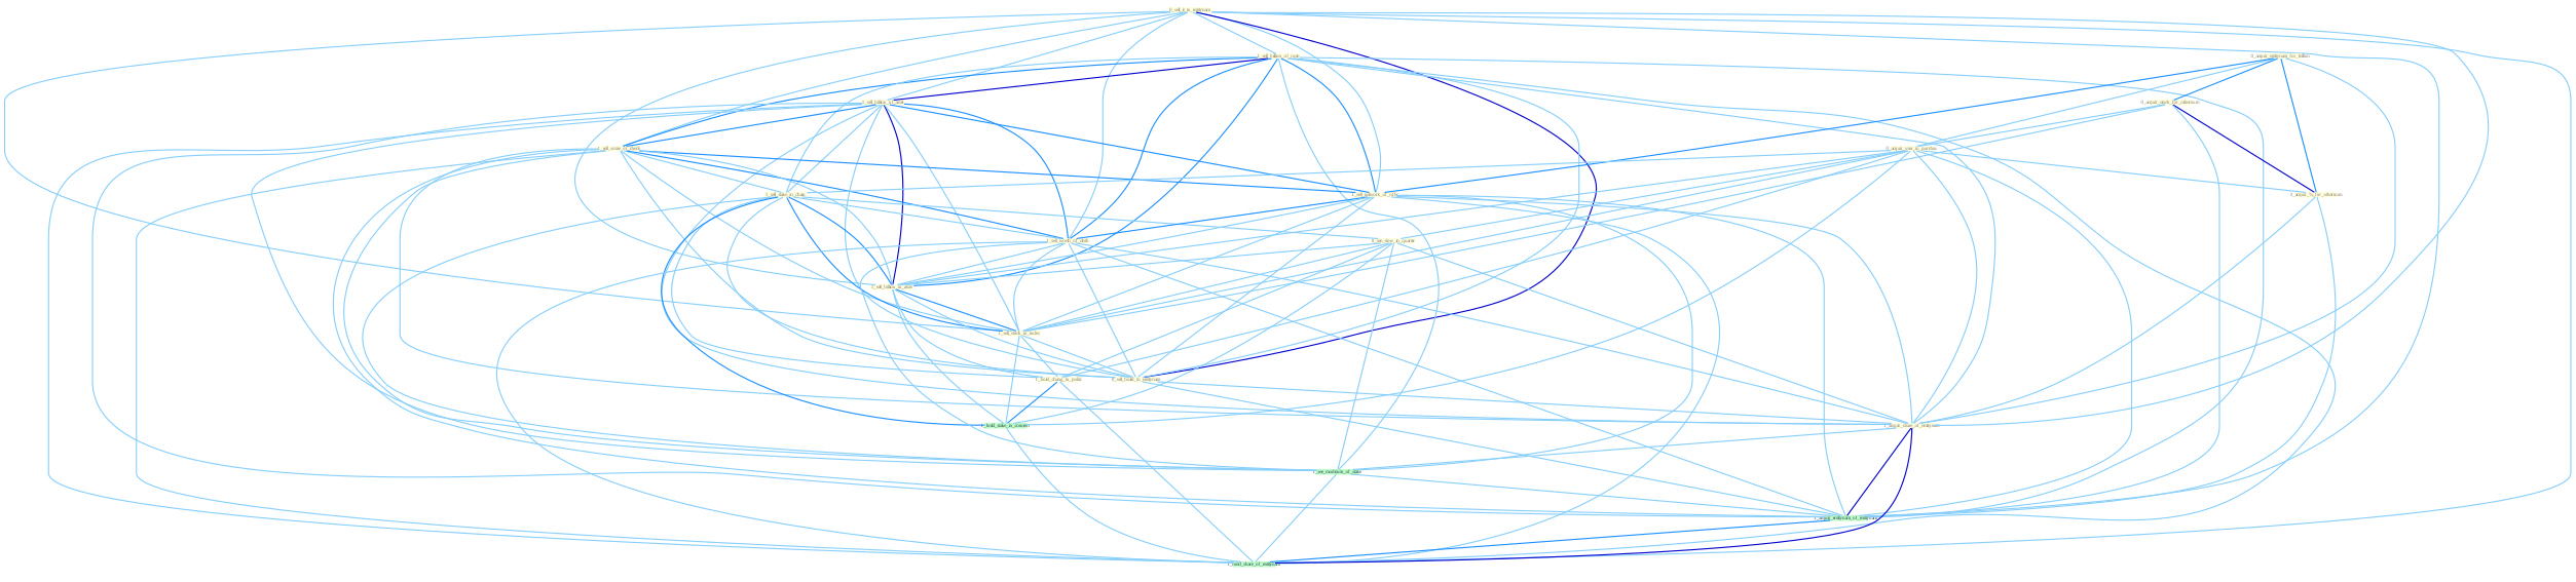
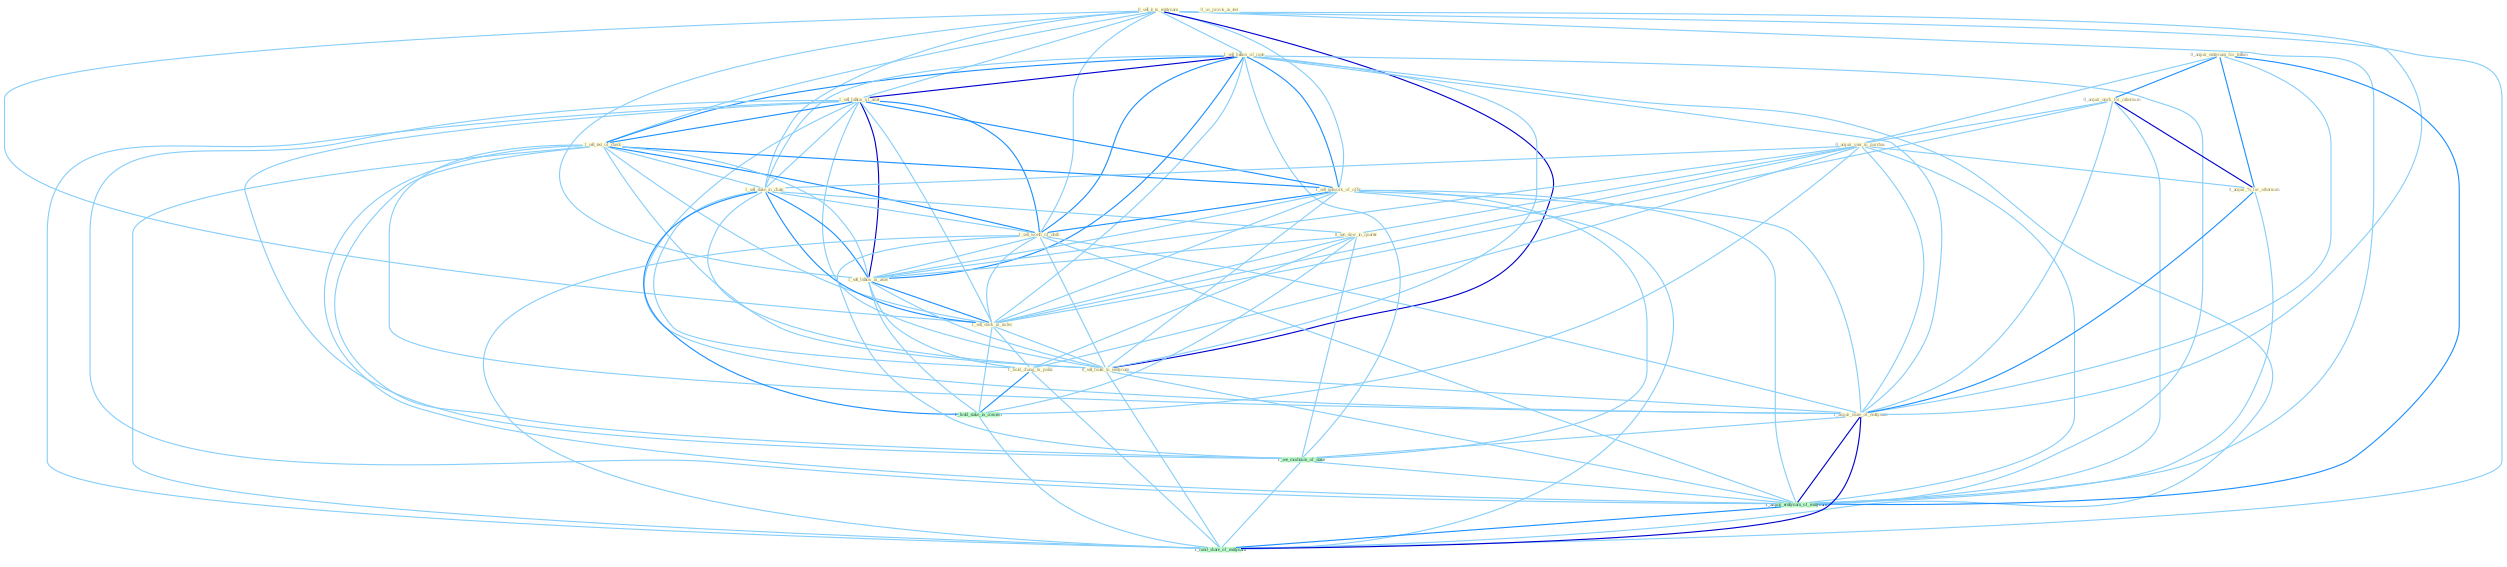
  graph {
    fontname="Liberation Serif"
    node [color="#ffffe0" fixedsize=true fontcolor="#8b7d6b" fontname="Liberation Serif" fontsize=4 shape=polygon style=filled]
    edge [color="#87cefa" fontname="Liberation Serif" w=1]
    "0_sell_it_to_entitynam " [height=.06 width=.5]
    "1_sell_billion_of_note " [height=.06 width=.5]
    "0_acquir_entitynam_for_billion " [height=.06 width=.5]
    "1_sell_billion_of_asset " [height=.06 width=.5]
-   "1_sell_some_of_check " [height=.06 width=.5]
+   "1_sell_some_of_check " [height=.06 width=.5 label="1_sell_test_of_check"]
+   "0_us_provis_as_test " [height=.06 width=.5]
    "0_acquir_stock_for_othernum " [height=.06 width=.5]
    "0_acquir_year_in_purchas " [height=.06 width=.5]
    "1_sell_stake_in_chain " [height=.06 width=.5]
    "1_sell_network_of_offic " [height=.06 width=.5]
    "0_acquir_%_for_othernum " [height=.06 width=.5]
    "0_see_slow_in_quarter " [height=.06 width=.5]
    "1_sell_worth_of_cloth " [height=.06 width=.5]
    "1_sell_billion_in_asset " [height=.06 width=.5]
    "1_sell_stock_in_index " [height=.06 width=.5]
    "1_hold_chang_in_polici " [height=.06 width=.5]
    "0_sell_build_to_entitynam " [height=.06 width=.5]
    "1_acquir_share_of_entitynam " [height=.06 width=.5]
    "1_acquir_entitynam_of_entitynam " [color="#BDFCC9" fontcolor="#2f4f4f" height=.06 width=.5]
    "1_hold_share_of_entitynam " [color="#BDFCC9" fontcolor="#2f4f4f" height=.06 width=.5]
    n21 [color="#BDFCC9" fontcolor="#2f4f4f" height=.06 label="1_see_modicum_of_stake" width=.5]
    "1_hold_stake_in_concern " [color="#BDFCC9" fontcolor="#2f4f4f" height=.06 width=.5]
    subgraph sub_1 {
    }
    subgraph sub_2 {
      "0_sell_it_to_entitynam "
      "1_sell_billion_of_note "
      "0_acquir_entitynam_for_billion "
      "1_sell_billion_of_asset "
      "1_sell_some_of_check "
+     "0_us_provis_as_test "
      "0_acquir_stock_for_othernum "
      "0_acquir_year_in_purchas "
      "1_sell_stake_in_chain "
      "1_sell_network_of_offic "
      "0_acquir_%_for_othernum "
      "0_see_slow_in_quarter "
      "1_sell_worth_of_cloth "
      "1_sell_billion_in_asset "
      "1_sell_stock_in_index "
      "1_hold_chang_in_polici "
      "0_sell_build_to_entitynam "
      "1_acquir_share_of_entitynam "
    }
    "0_sell_it_to_entitynam " -- "1_sell_billion_of_note "
    "0_sell_it_to_entitynam " -- "1_sell_billion_of_asset "
    "0_sell_it_to_entitynam " -- "1_sell_some_of_check "
-   n21 -- "1_sell_stake_in_chain "
+   "0_sell_it_to_entitynam " -- "1_sell_stake_in_chain "
    "0_sell_it_to_entitynam " -- "1_sell_network_of_offic "
    "0_sell_it_to_entitynam " -- "1_sell_worth_of_cloth "
    "0_sell_it_to_entitynam " -- "1_sell_billion_in_asset "
    "0_sell_it_to_entitynam " -- "1_sell_stock_in_index "
    "0_sell_it_to_entitynam " -- "0_sell_build_to_entitynam " [color="#0000cd" w=3]
    "0_sell_it_to_entitynam " -- "1_acquir_share_of_entitynam "
    "0_sell_it_to_entitynam " -- "1_acquir_entitynam_of_entitynam "
    "0_sell_it_to_entitynam " -- "1_hold_share_of_entitynam "
    "1_sell_billion_of_note " -- "1_sell_billion_of_asset " [color="#0000cd" w=3]
    "1_sell_billion_of_note " -- "1_sell_some_of_check " [color="#1e90ff" w=2]
    "1_sell_billion_of_note " -- "1_sell_stake_in_chain "
    "1_sell_billion_of_note " -- "1_sell_network_of_offic " [color="#1e90ff" w=2]
    "1_sell_billion_of_note " -- "1_sell_worth_of_cloth " [color="#1e90ff" w=2]
    "1_sell_billion_of_note " -- "1_sell_billion_in_asset " [color="#1e90ff" w=2]
+   "1_sell_billion_of_note " -- "1_sell_stock_in_index "
    "1_sell_billion_of_note " -- "0_sell_build_to_entitynam "
    "1_sell_billion_of_note " -- "1_acquir_share_of_entitynam "
    "1_sell_billion_of_note " -- "1_acquir_entitynam_of_entitynam "
    "1_sell_billion_of_note " -- "1_hold_share_of_entitynam "
    "1_sell_billion_of_note " -- n21
    "0_acquir_entitynam_for_billion " -- "0_acquir_stock_for_othernum " [color="#1e90ff" w=2]
    "0_acquir_entitynam_for_billion " -- "0_acquir_year_in_purchas "
    "0_acquir_entitynam_for_billion " -- "0_acquir_%_for_othernum " [color="#1e90ff" w=2]
    "0_acquir_entitynam_for_billion " -- "1_acquir_share_of_entitynam "
-   "0_acquir_entitynam_for_billion " -- "1_sell_network_of_offic " [color="#1e90ff" w=2]
+   "0_acquir_entitynam_for_billion " -- "1_acquir_entitynam_of_entitynam " [color="#1e90ff" w=2]
    "1_sell_billion_of_asset " -- "1_sell_some_of_check " [color="#1e90ff" w=2]
    "1_sell_billion_of_asset " -- "1_sell_stake_in_chain "
    "1_sell_billion_of_asset " -- "1_sell_network_of_offic " [color="#1e90ff" w=2]
    "1_sell_billion_of_asset " -- "1_sell_worth_of_cloth " [color="#1e90ff" w=2]
    "1_sell_billion_of_asset " -- "1_sell_billion_in_asset " [color="#0000cd" w=3]
    "1_sell_billion_of_asset " -- "1_sell_stock_in_index "
    "1_sell_billion_of_asset " -- "0_sell_build_to_entitynam "
    "1_sell_billion_of_asset " -- "1_acquir_share_of_entitynam "
    "1_sell_billion_of_asset " -- "1_acquir_entitynam_of_entitynam "
    "1_sell_billion_of_asset " -- "1_hold_share_of_entitynam "
    "1_sell_billion_of_asset " -- n21
    "1_sell_some_of_check " -- "1_sell_stake_in_chain "
    "1_sell_some_of_check " -- "1_sell_network_of_offic " [color="#1e90ff" w=2]
    "1_sell_some_of_check " -- "1_sell_worth_of_cloth " [color="#1e90ff" w=2]
    "1_sell_some_of_check " -- "1_sell_billion_in_asset "
    "1_sell_some_of_check " -- "1_sell_stock_in_index "
    "1_sell_some_of_check " -- "0_sell_build_to_entitynam "
    "1_sell_some_of_check " -- "1_acquir_share_of_entitynam "
    "1_sell_some_of_check " -- "1_acquir_entitynam_of_entitynam "
    "1_sell_some_of_check " -- "1_hold_share_of_entitynam "
    "1_sell_some_of_check " -- n21
    "0_acquir_stock_for_othernum " -- "0_acquir_year_in_purchas "
    "0_acquir_stock_for_othernum " -- "0_acquir_%_for_othernum " [color="#0000cd" w=3]
    "0_acquir_stock_for_othernum " -- "1_sell_stock_in_index "
-   "0_see_slow_in_quarter " -- "1_acquir_share_of_entitynam "
+   "0_acquir_stock_for_othernum " -- "1_acquir_share_of_entitynam "
    "0_acquir_stock_for_othernum " -- "1_acquir_entitynam_of_entitynam "
    "0_acquir_year_in_purchas " -- "1_sell_stake_in_chain "
    "0_acquir_year_in_purchas " -- "0_acquir_%_for_othernum "
    "0_acquir_year_in_purchas " -- "0_see_slow_in_quarter "
    "0_acquir_year_in_purchas " -- "1_sell_billion_in_asset "
    "0_acquir_year_in_purchas " -- "1_sell_stock_in_index "
    "0_acquir_year_in_purchas " -- "1_hold_chang_in_polici "
    "0_acquir_year_in_purchas " -- "1_acquir_share_of_entitynam "
    "0_acquir_year_in_purchas " -- "1_acquir_entitynam_of_entitynam "
    "0_acquir_year_in_purchas " -- "1_hold_stake_in_concern "
    "1_sell_stake_in_chain " -- "0_see_slow_in_quarter "
    "1_sell_stake_in_chain " -- "1_sell_worth_of_cloth "
    "1_sell_stake_in_chain " -- "1_sell_billion_in_asset " [color="#1e90ff" w=2]
    "1_sell_stake_in_chain " -- "1_sell_stock_in_index " [color="#1e90ff" w=2]
    "1_sell_stake_in_chain " -- "1_hold_chang_in_polici "
    "1_sell_stake_in_chain " -- "0_sell_build_to_entitynam "
    "1_sell_stake_in_chain " -- "1_hold_stake_in_concern " [color="#1e90ff" w=2]
    "1_sell_network_of_offic " -- "1_sell_worth_of_cloth " [color="#1e90ff" w=2]
    "1_sell_network_of_offic " -- "1_sell_billion_in_asset "
    "1_sell_network_of_offic " -- "1_sell_stock_in_index "
    "1_sell_network_of_offic " -- "0_sell_build_to_entitynam "
    "1_sell_network_of_offic " -- "1_acquir_share_of_entitynam "
    "1_sell_network_of_offic " -- "1_acquir_entitynam_of_entitynam "
    "1_sell_network_of_offic " -- "1_hold_share_of_entitynam "
    "1_sell_network_of_offic " -- n21
-   "0_acquir_%_for_othernum " -- "1_acquir_share_of_entitynam "
+   "0_acquir_%_for_othernum " -- "1_acquir_share_of_entitynam " [color="#1e90ff"]
    "0_acquir_%_for_othernum " -- "1_acquir_entitynam_of_entitynam "
    "0_see_slow_in_quarter " -- "1_sell_billion_in_asset "
    "0_see_slow_in_quarter " -- "1_sell_stock_in_index "
    "0_see_slow_in_quarter " -- "1_hold_chang_in_polici "
    "0_see_slow_in_quarter " -- n21
    "0_see_slow_in_quarter " -- "1_hold_stake_in_concern "
    "1_sell_worth_of_cloth " -- "1_sell_billion_in_asset "
    "1_sell_worth_of_cloth " -- "1_sell_stock_in_index "
    "1_sell_worth_of_cloth " -- "0_sell_build_to_entitynam "
    "1_sell_worth_of_cloth " -- "1_acquir_share_of_entitynam "
    "1_sell_worth_of_cloth " -- "1_acquir_entitynam_of_entitynam "
    "1_sell_worth_of_cloth " -- "1_hold_share_of_entitynam "
    "1_sell_worth_of_cloth " -- n21
    "1_sell_billion_in_asset " -- "1_sell_stock_in_index " [color="#1e90ff" w=2]
    "1_sell_billion_in_asset " -- "1_hold_chang_in_polici "
    "1_sell_billion_in_asset " -- "0_sell_build_to_entitynam "
    "1_sell_billion_in_asset " -- "1_hold_stake_in_concern "
    "1_sell_stock_in_index " -- "1_hold_chang_in_polici "
    "1_sell_stock_in_index " -- "0_sell_build_to_entitynam "
    "1_sell_stock_in_index " -- "1_hold_stake_in_concern "
    "1_hold_chang_in_polici " -- "1_hold_share_of_entitynam "
    "1_hold_chang_in_polici " -- "1_hold_stake_in_concern " [color="#1e90ff" w=2]
    "0_sell_build_to_entitynam " -- "1_acquir_share_of_entitynam "
    "0_sell_build_to_entitynam " -- "1_acquir_entitynam_of_entitynam "
+   "0_sell_build_to_entitynam " -- "1_hold_share_of_entitynam "
    "1_acquir_share_of_entitynam " -- "1_acquir_entitynam_of_entitynam " [color="#0000cd" w=3]
    "1_acquir_share_of_entitynam " -- "1_hold_share_of_entitynam " [color="#0000cd" w=3]
    "1_acquir_share_of_entitynam " -- n21
    "1_acquir_entitynam_of_entitynam " -- "1_hold_share_of_entitynam " [color="#1e90ff" w=2]
    n21 -- "1_acquir_entitynam_of_entitynam "
    n21 -- "1_hold_share_of_entitynam "
    "1_hold_stake_in_concern " -- "1_hold_share_of_entitynam "
  }
